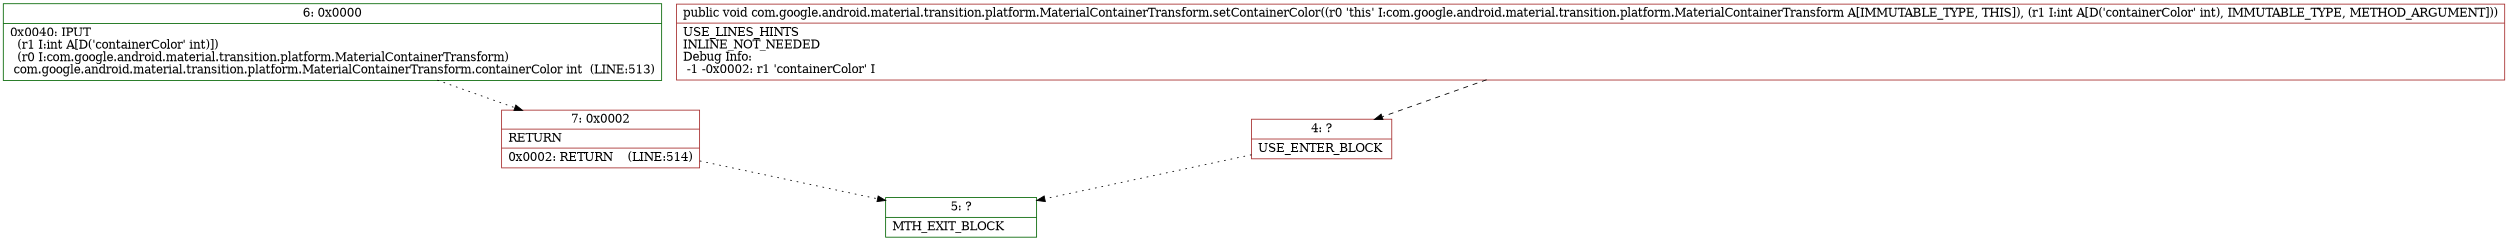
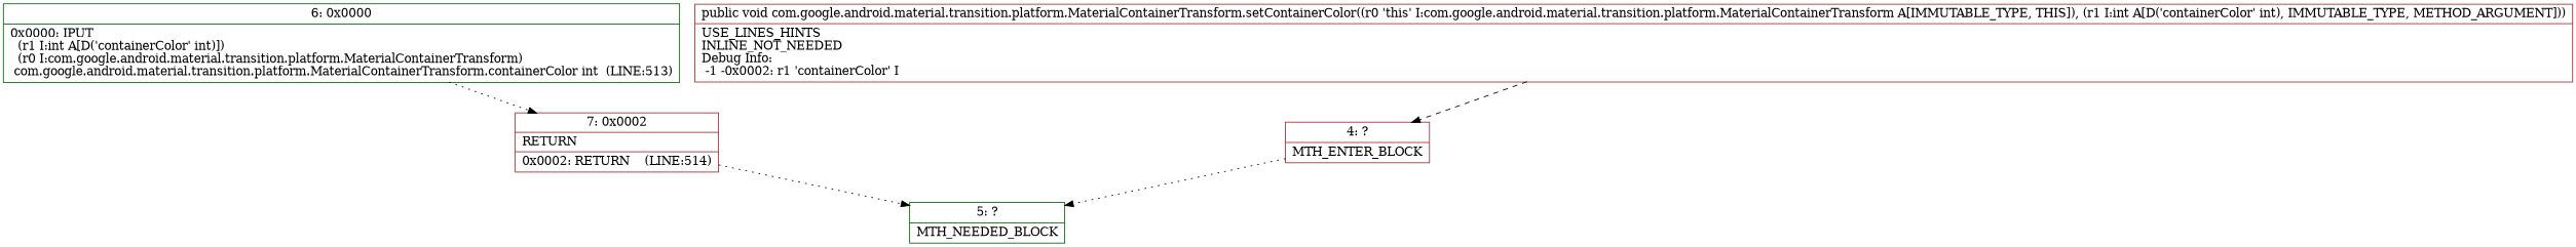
  digraph {
    node [color=brown shape=record]
    edge [style=dotted]
-   n1 [label="{4\:\ ?|USE_ENTER_BLOCK\l}"]
-   n2 [color=darkgreen label="{5\:\ ?|MTH_EXIT_BLOCK\l}"]
-   n3 [color=darkgreen label="{6\:\ 0x0000|0x0040: IPUT  \l  (r1 I:int A[D('containerColor' int)])\l  (r0 I:com.google.android.material.transition.platform.MaterialContainerTransform)\l com.google.android.material.transition.platform.MaterialContainerTransform.containerColor int  (LINE:513)\l}"]
+   n1 [label="{4\:\ ?|MTH_ENTER_BLOCK\l}"]
+   n2 [color=darkgreen label="{5\:\ ?|MTH_NEEDED_BLOCK\l}"]
+   n3 [color=darkgreen label="{6\:\ 0x0000|0x0000: IPUT  \l  (r1 I:int A[D('containerColor' int)])\l  (r0 I:com.google.android.material.transition.platform.MaterialContainerTransform)\l com.google.android.material.transition.platform.MaterialContainerTransform.containerColor int  (LINE:513)\l}"]
    n4 [label="{7\:\ 0x0002|RETURN\l|0x0002: RETURN    (LINE:514)\l}"]
    n5 [label="{public void com.google.android.material.transition.platform.MaterialContainerTransform.setContainerColor((r0 'this' I:com.google.android.material.transition.platform.MaterialContainerTransform A[IMMUTABLE_TYPE, THIS]), (r1 I:int A[D('containerColor' int), IMMUTABLE_TYPE, METHOD_ARGUMENT]))  | USE_LINES_HINTS\lINLINE_NOT_NEEDED\lDebug Info:\l  \-1 \-0x0002: r1 'containerColor' I\l}"]
    n1 -> n2
    n3 -> n4
    n4 -> n2
    n5 -> n1 [style=dashed]
  }
